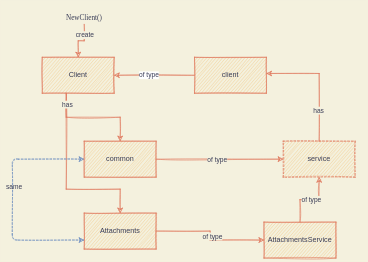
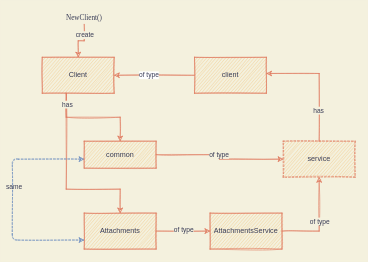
  <mxCell id="0" />
  <mxCell id="1" parent="0" />
  <mxCell id="2" value="" style="edgeStyle=orthogonalEdgeStyle;rounded=0;orthogonalLoop=1;jettySize=auto;html=1;labelBackgroundColor=#F4F1DE;strokeColor=#E07A5F;fontColor=#393C56;sketch=1;" edge="1" parent="1" source="5" target="10"><mxGeometry relative="1" as="geometry"><Array as="points"><mxPoint x="110" y="195" /><mxPoint x="200" y="195" /></Array></mxGeometry></mxCell>
  <mxCell id="3" style="edgeStyle=orthogonalEdgeStyle;rounded=0;orthogonalLoop=1;jettySize=auto;html=1;labelBackgroundColor=#F4F1DE;strokeColor=#E07A5F;fontColor=#393C56;sketch=1;" edge="1" parent="1" source="5" target="19"><mxGeometry relative="1" as="geometry"><mxPoint x="130" y="395" as="targetPoint" /><Array as="points"><mxPoint x="110" y="315" /><mxPoint x="200" y="315" /></Array></mxGeometry></mxCell>
  <mxCell id="4" value="has" style="edgeLabel;html=1;align=center;verticalAlign=middle;resizable=0;points=[];labelBackgroundColor=#F4F1DE;fontColor=#393C56;sketch=1;" vertex="1" connectable="0" parent="3"><mxGeometry x="-0.874" y="1" relative="1" as="geometry"><mxPoint as="offset" /></mxGeometry></mxCell>
  <mxCell id="5" value="Client" style="rounded=0;whiteSpace=wrap;html=1;fillColor=#F2CC8F;strokeColor=#E07A5F;fontColor=#393C56;sketch=1;" vertex="1" parent="1"><mxGeometry x="70" y="95" width="120" height="60" as="geometry" /></mxCell>
  <mxCell id="6" value="" style="edgeStyle=orthogonalEdgeStyle;rounded=0;orthogonalLoop=1;jettySize=auto;html=1;labelBackgroundColor=#F4F1DE;strokeColor=#E07A5F;fontColor=#393C56;sketch=1;" edge="1" parent="1" source="10" target="13"><mxGeometry relative="1" as="geometry" /></mxCell>
  <mxCell id="7" value="of type" style="edgeLabel;html=1;align=center;verticalAlign=middle;resizable=0;points=[];labelBackgroundColor=#F4F1DE;fontColor=#393C56;sketch=1;" vertex="1" connectable="0" parent="6"><mxGeometry x="-0.05" relative="1" as="geometry"><mxPoint as="offset" /></mxGeometry></mxCell>
  <mxCell id="8" style="edgeStyle=orthogonalEdgeStyle;curved=0;rounded=1;sketch=1;orthogonalLoop=1;jettySize=auto;html=1;entryX=0;entryY=0.75;entryDx=0;entryDy=0;strokeColor=#6c8ebf;fillColor=#dae8fc;fontColor=#393C56;startArrow=classic;startFill=1;dashed=1;" edge="1" parent="1" source="10" target="19"><mxGeometry relative="1" as="geometry"><Array as="points"><mxPoint x="20" y="265" /><mxPoint x="20" y="400" /></Array></mxGeometry></mxCell>
  <mxCell id="9" value="same" style="edgeLabel;html=1;align=center;verticalAlign=middle;resizable=0;points=[];fontColor=#393C56;labelBackgroundColor=none;" vertex="1" connectable="0" parent="8"><mxGeometry x="-0.115" y="2" relative="1" as="geometry"><mxPoint as="offset" /></mxGeometry></mxCell>
- <mxCell id="10" value="common" style="rounded=0;whiteSpace=wrap;html=1;fillColor=#F2CC8F;strokeColor=#E07A5F;fontColor=#393C56;sketch=1;" vertex="1" parent="1"><mxGeometry x="140" y="235" width="120" height="60" as="geometry" /></mxCell>
+ <mxCell id="10" value="common" style="rounded=0;whiteSpace=wrap;html=1;fillColor=#F2CC8F;strokeColor=#E07A5F;fontColor=#393C56;sketch=1;" vertex="1" parent="1"><mxGeometry x="140" y="235" width="120" height="45" as="geometry" /></mxCell>
  <mxCell id="11" style="edgeStyle=orthogonalEdgeStyle;rounded=0;orthogonalLoop=1;jettySize=auto;html=1;labelBackgroundColor=#F4F1DE;strokeColor=#E07A5F;fontColor=#393C56;sketch=1;exitX=0.5;exitY=0;exitDx=0;exitDy=0;" edge="1" parent="1" source="13" target="25"><mxGeometry relative="1" as="geometry"><mxPoint x="532" y="247" as="sourcePoint" /><mxPoint x="450" y="125" as="targetPoint" /><Array as="points"><mxPoint x="532" y="122" /></Array></mxGeometry></mxCell>
  <mxCell id="12" value="has" style="edgeLabel;html=1;align=center;verticalAlign=middle;resizable=0;points=[];labelBackgroundColor=#F4F1DE;fontColor=#393C56;sketch=1;" vertex="1" connectable="0" parent="11"><mxGeometry x="-0.481" y="2" relative="1" as="geometry"><mxPoint as="offset" /></mxGeometry></mxCell>
  <mxCell id="13" value="service" style="whiteSpace=wrap;html=1;rounded=0;fillColor=#F2CC8F;strokeColor=#E07A5F;fontColor=#393C56;sketch=1;dashed=1;" vertex="1" parent="1"><mxGeometry x="472" y="235" width="120" height="60" as="geometry" /></mxCell>
  <mxCell id="14" style="edgeStyle=orthogonalEdgeStyle;rounded=0;orthogonalLoop=1;jettySize=auto;html=1;entryX=0.5;entryY=0;entryDx=0;entryDy=0;labelBackgroundColor=#F4F1DE;strokeColor=#E07A5F;fontColor=#393C56;sketch=1;" edge="1" parent="1" source="16" target="5"><mxGeometry relative="1" as="geometry" /></mxCell>
  <mxCell id="15" value="create" style="edgeLabel;html=1;align=center;verticalAlign=middle;resizable=0;points=[];labelBackgroundColor=#F4F1DE;fontColor=#393C56;sketch=1;" vertex="1" connectable="0" parent="14"><mxGeometry x="-0.48" relative="1" as="geometry"><mxPoint as="offset" /></mxGeometry></mxCell>
  <mxCell id="16" value="&lt;font face=&quot;Source Code Pro&quot; data-font-src=&quot;https://fonts.googleapis.com/css?family=Source+Code+Pro&quot;&gt;NewClient()&lt;/font&gt;" style="text;html=1;strokeColor=none;fillColor=none;align=center;verticalAlign=middle;whiteSpace=wrap;rounded=0;fontColor=#393C56;sketch=1;" vertex="1" parent="1"><mxGeometry x="120" y="20" width="40" height="20" as="geometry" /></mxCell>
  <mxCell id="17" style="edgeStyle=orthogonalEdgeStyle;rounded=0;orthogonalLoop=1;jettySize=auto;html=1;entryX=0;entryY=0.5;entryDx=0;entryDy=0;labelBackgroundColor=#F4F1DE;strokeColor=#E07A5F;fontColor=#393C56;sketch=1;" edge="1" parent="1" source="19" target="22"><mxGeometry relative="1" as="geometry" /></mxCell>
  <mxCell id="18" value="of type" style="edgeLabel;html=1;align=center;verticalAlign=middle;resizable=0;points=[];labelBackgroundColor=#F4F1DE;fontColor=#393C56;sketch=1;" vertex="1" connectable="0" parent="17"><mxGeometry y="3" relative="1" as="geometry"><mxPoint as="offset" /></mxGeometry></mxCell>
  <mxCell id="19" value="Attachments" style="rounded=0;whiteSpace=wrap;html=1;fillColor=#F2CC8F;strokeColor=#E07A5F;fontColor=#393C56;sketch=1;" vertex="1" parent="1"><mxGeometry x="140" y="355" width="120" height="60" as="geometry" /></mxCell>
  <mxCell id="20" style="edgeStyle=orthogonalEdgeStyle;rounded=0;orthogonalLoop=1;jettySize=auto;html=1;labelBackgroundColor=#F4F1DE;strokeColor=#E07A5F;fontColor=#393C56;sketch=1;" edge="1" parent="1" source="22" target="13"><mxGeometry relative="1" as="geometry" /></mxCell>
  <mxCell id="21" value="of type" style="edgeLabel;html=1;align=center;verticalAlign=middle;resizable=0;points=[];labelBackgroundColor=#F4F1DE;fontColor=#393C56;sketch=1;" vertex="1" connectable="0" parent="20"><mxGeometry x="0.04" relative="1" as="geometry"><mxPoint as="offset" /></mxGeometry></mxCell>
- <mxCell id="22" value="AttachmentsService" style="rounded=0;whiteSpace=wrap;html=1;fillColor=#F2CC8F;strokeColor=#E07A5F;fontColor=#393C56;sketch=1;" vertex="1" parent="1"><mxGeometry x="440" y="370" width="120" height="60" as="geometry" /></mxCell>
+ <mxCell id="22" value="AttachmentsService" style="rounded=0;whiteSpace=wrap;html=1;fillColor=#F2CC8F;strokeColor=#E07A5F;fontColor=#393C56;sketch=1;" vertex="1" parent="1"><mxGeometry x="350" y="355" width="120" height="60" as="geometry" /></mxCell>
  <mxCell id="23" style="edgeStyle=orthogonalEdgeStyle;curved=0;rounded=1;sketch=1;orthogonalLoop=1;jettySize=auto;html=1;entryX=1;entryY=0.5;entryDx=0;entryDy=0;startArrow=none;startFill=0;strokeColor=#E07A5F;fillColor=#F2CC8F;fontColor=#393C56;" edge="1" parent="1" source="25" target="5"><mxGeometry relative="1" as="geometry" /></mxCell>
  <mxCell id="24" value="of type" style="edgeLabel;html=1;align=center;verticalAlign=middle;resizable=0;points=[];fontColor=#393C56;" vertex="1" connectable="0" parent="23"><mxGeometry x="0.149" y="-1" relative="1" as="geometry"><mxPoint as="offset" /></mxGeometry></mxCell>
  <mxCell id="25" value="client" style="rounded=0;whiteSpace=wrap;html=1;fillColor=#F2CC8F;strokeColor=#E07A5F;fontColor=#393C56;sketch=1;" vertex="1" parent="1"><mxGeometry x="324" y="95" width="120" height="60" as="geometry" /></mxCell>
